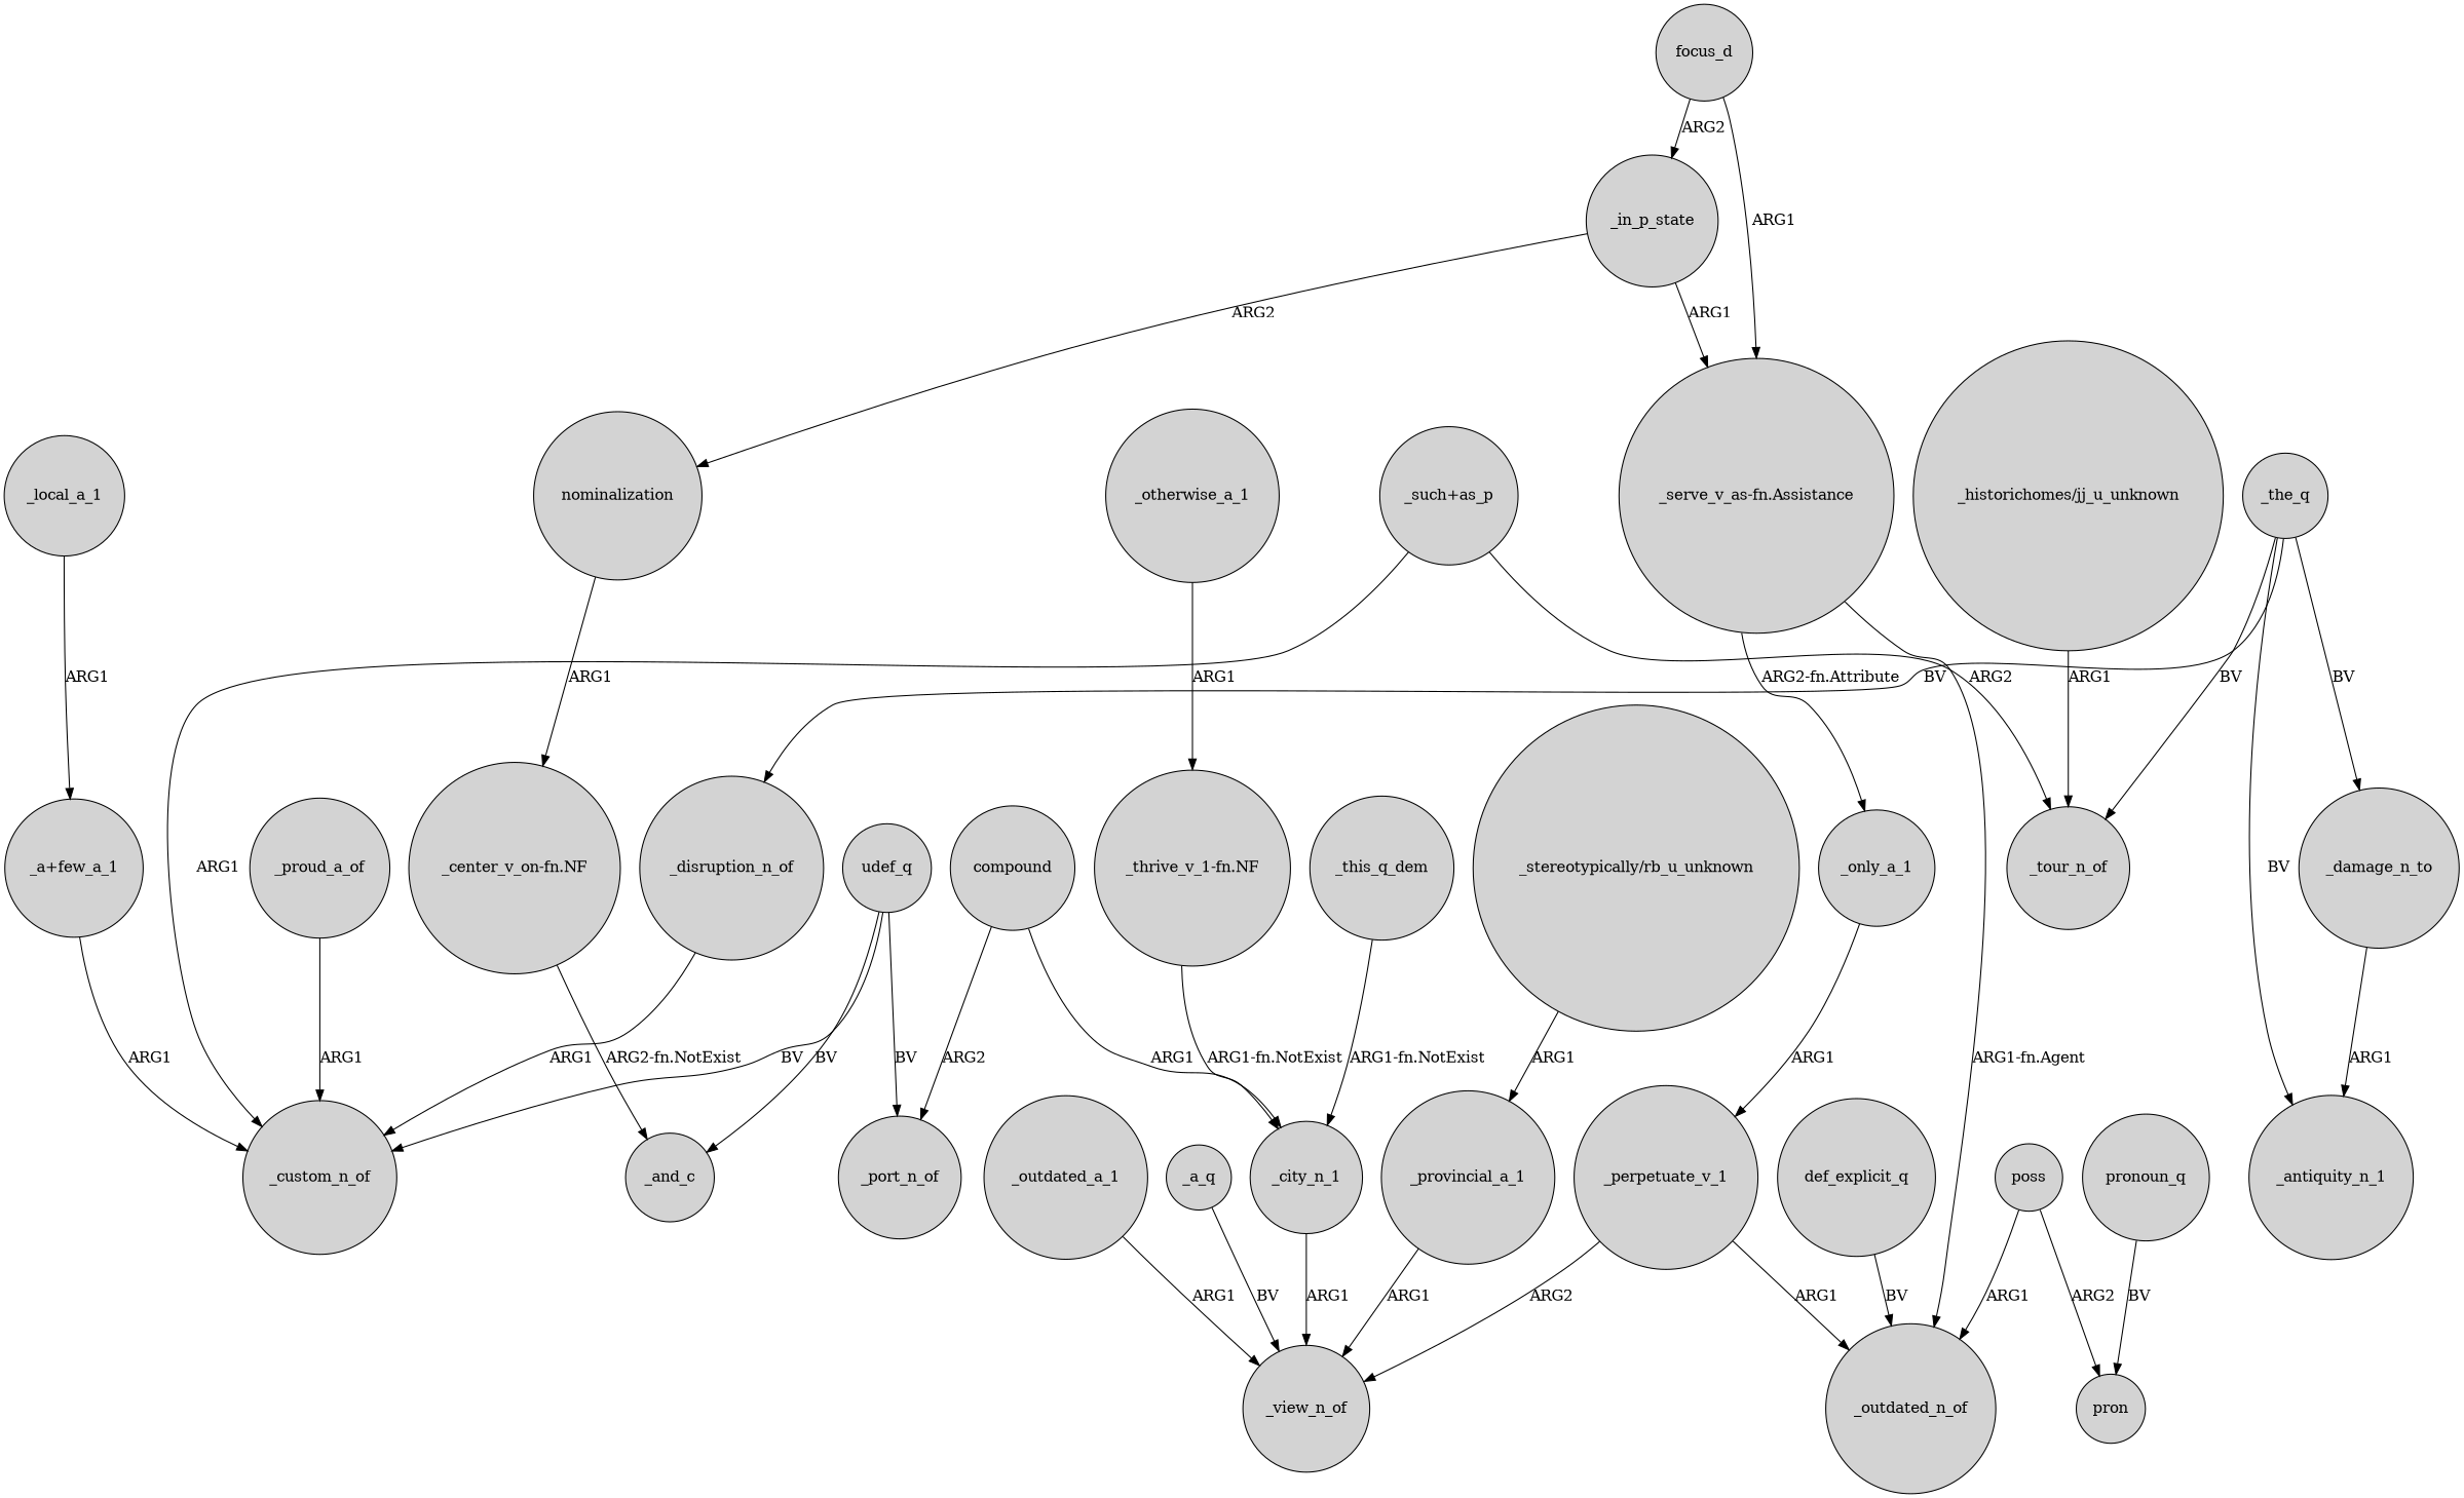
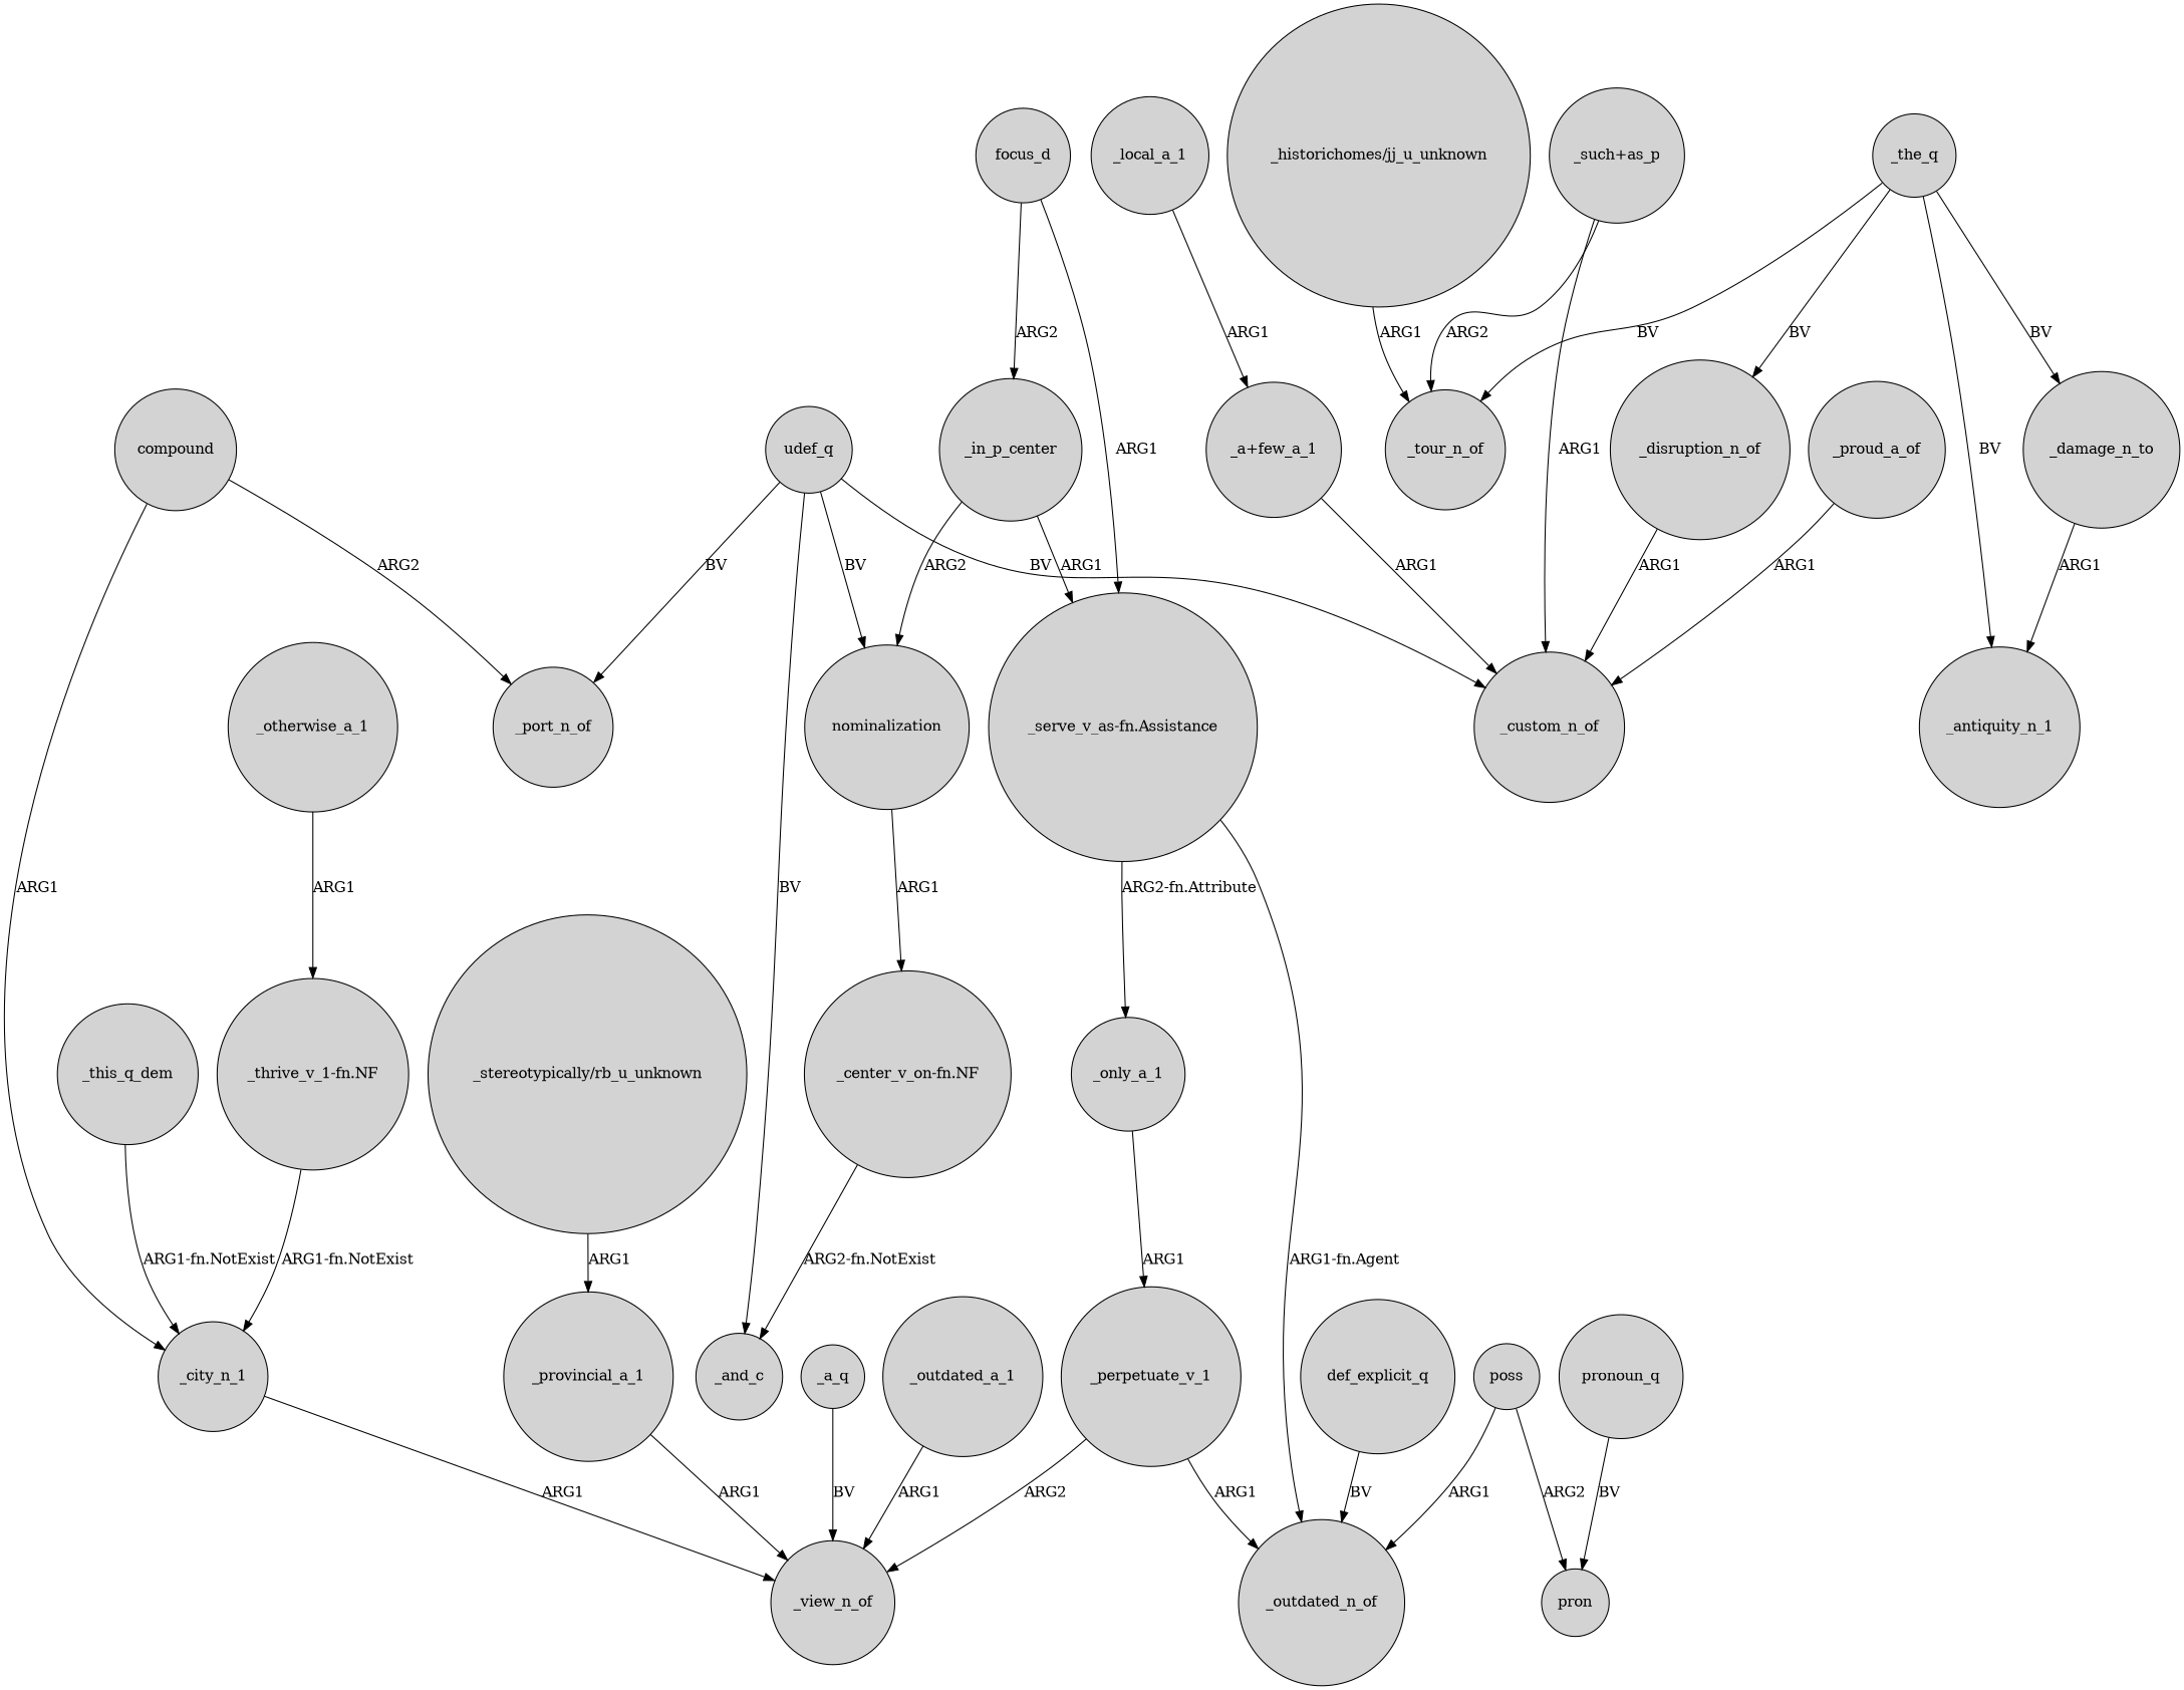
  digraph {
    node [shape=circle style=filled]
    _disruption_n_of
    _custom_n_of
-   _in_p_state
+   _in_p_state [label=_in_p_center]
    "_serve_v_as-fn.Assistance"
    nominalization
    n6 [label=_outdated_n_of]
    _only_a_1
    "_center_v_on-fn.NF"
    _perpetuate_v_1
    compound
    _port_n_of
    _city_n_1
    _view_n_of
    _the_q
    _antiquity_n_1
    _tour_n_of
    _damage_n_to
    poss
    pron
    "_thrive_v_1-fn.NF"
    focus_d
    "_a+few_a_1"
    udef_q
    _and_c
    "_historichomes/jj_u_unknown"
    pronoun_q
    "_such+as_p"
    "_stereotypically/rb_u_unknown"
    _provincial_a_1
    def_explicit_q
    _proud_a_of
    _outdated_a_1
    _otherwise_a_1
    _this_q_dem
    _local_a_1
    _a_q
    _disruption_n_of -> _custom_n_of [label=ARG1]
    _in_p_state -> "_serve_v_as-fn.Assistance" [label=ARG1]
    _in_p_state -> nominalization [label=ARG2]
    "_serve_v_as-fn.Assistance" -> n6 [label="ARG1-fn.Agent"]
    "_serve_v_as-fn.Assistance" -> _only_a_1 [label="ARG2-fn.Attribute"]
    nominalization -> "_center_v_on-fn.NF" [label=ARG1]
    _only_a_1 -> _perpetuate_v_1 [label=ARG1]
    "_center_v_on-fn.NF" -> _and_c [label="ARG2-fn.NotExist"]
    _perpetuate_v_1 -> n6 [label=ARG1]
    _perpetuate_v_1 -> _view_n_of [label=ARG2]
    compound -> _port_n_of [label=ARG2]
    compound -> _city_n_1 [label=ARG1]
    _city_n_1 -> _view_n_of [label=ARG1]
    _the_q -> _disruption_n_of [label=BV]
    _the_q -> _antiquity_n_1 [label=BV]
    _the_q -> _tour_n_of [label=BV]
    _the_q -> _damage_n_to [label=BV]
    _damage_n_to -> _antiquity_n_1 [label=ARG1]
    poss -> n6 [label=ARG1]
    poss -> pron [label=ARG2]
    "_thrive_v_1-fn.NF" -> _city_n_1 [label="ARG1-fn.NotExist"]
    focus_d -> _in_p_state [label=ARG2]
    focus_d -> "_serve_v_as-fn.Assistance" [label=ARG1]
    "_a+few_a_1" -> _custom_n_of [label=ARG1]
    udef_q -> _custom_n_of [label=BV]
+   udef_q -> nominalization [label=BV]
    udef_q -> _port_n_of [label=BV]
    udef_q -> _and_c [label=BV]
    "_historichomes/jj_u_unknown" -> _tour_n_of [label=ARG1]
    pronoun_q -> pron [label=BV]
    "_such+as_p" -> _custom_n_of [label=ARG1]
    "_such+as_p" -> _tour_n_of [label=ARG2]
    "_stereotypically/rb_u_unknown" -> _provincial_a_1 [label=ARG1]
    _provincial_a_1 -> _view_n_of [label=ARG1]
    def_explicit_q -> n6 [label=BV]
    _proud_a_of -> _custom_n_of [label=ARG1]
    _outdated_a_1 -> _view_n_of [label=ARG1]
    _otherwise_a_1 -> "_thrive_v_1-fn.NF" [label=ARG1]
    _this_q_dem -> _city_n_1 [label="ARG1-fn.NotExist"]
    _local_a_1 -> "_a+few_a_1" [label=ARG1]
    _a_q -> _view_n_of [label=BV]
  }
